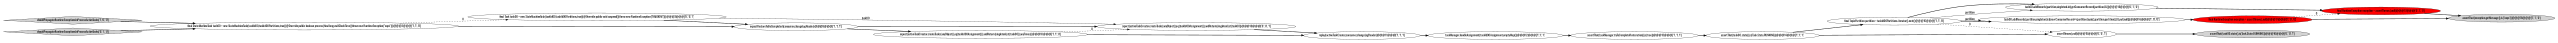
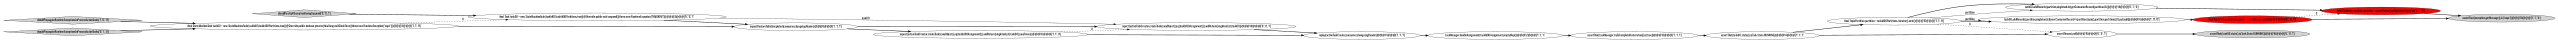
  digraph {
    rankdir=LR
    fontname=Oswald
    node [fillcolor=white shape=ellipse style=filled fontname=Oswald]
    edge [style=bold fontname=Oswald]
+   n1 [fillcolor=lightgray label="shouldPassUpIfExceptionDuringSuspend['0', '0', '1']" shape=diamond]
    n2 [label="final Task task00 = new StateMachineTask(taskId00,taskId00Partitions,true){@Override public void suspend(){throw new RuntimeException(\"KABOOM!\")}}@@@3@@@['0', '0', '1']"]
    n3 [fillcolor=red label="final RuntimeException exception = assertThrows(,null)@@@17@@@['1', '0', '0']"]
    n4 [fillcolor=lightgray label="assertThat(exception.getMessage(),is(\"oops\"))@@@18@@@['1', '1', '0']"]
    n5 [fillcolor=red label="final RuntimeException exception = assertThrows(,null)@@@17@@@['0', '1', '0']"]
    n6 [label="task00.addRecords(partition,singletonList(new ConsumerRecord<>(partition.topic(),partition.partition(),0L,null,null)))@@@16@@@['1', '0', '0']"]
    n7 [fillcolor=lightgray label="shouldPropagateRuntimeExceptionsInProcessActiveTasks['1', '0', '0']" shape=diamond]
    n8 [label="final StateMachineTask task00 = new StateMachineTask(taskId00,taskId00Partitions,true){@Override public boolean process(final long wallClockTime){throw new RuntimeException(\"oops\")}}@@@3@@@['1', '1', '0']"]
    n9 [label="expect(activeTaskCreator.createTasks(anyObject(),eq(taskId00Assignment))).andReturn(singletonList(task00)).anyTimes()@@@10@@@['1', '1', '0']"]
    n10 [label="expect(activeTaskCreator.createTasks(anyObject(),eq(taskId00Assignment))).andReturn(singletonList(task00))@@@10@@@['0', '0', '1']"]
    n11 [label="replay(activeTaskCreator,consumer,changeLogReader)@@@11@@@['1', '1', '1']"]
    n12 [fillcolor=lightgray label="shouldPropagateRuntimeExceptionsInProcessActiveTasks['0', '1', '0']" shape=diamond]
    n13 [label="task00.addRecords(partition,singletonList(getConsumerRecord(partition,0L)))@@@16@@@['0', '1', '0']"]
    n14 [label="final TopicPartition partition = taskId00Partitions.iterator().next()@@@15@@@['1', '1', '0']"]
    n15 [label="assertThrows(,null)@@@15@@@['0', '0', '1']"]
    n16 [fillcolor=lightgray label="assertThat(task00.state(),is(Task.State.RUNNING))@@@16@@@['0', '0', '1']"]
    n17 [label="expectRestoreToBeCompleted(consumer,changeLogReader)@@@9@@@['1', '1', '1']"]
    n18 [label="assertThat(taskManager.tryToCompleteRestoration(),is(true))@@@13@@@['1', '1', '1']"]
    n19 [label="assertThat(task00.state(),is(Task.State.RUNNING))@@@14@@@['1', '1', '1']"]
    n20 [label="taskManager.handleAssignment(taskId00Assignment,emptyMap())@@@12@@@['1', '1', '1']"]
+   n1 -> n2
    n2 -> n10 [label=task00 style=solid]
    n2 -> n17
    n3 -> n4
    n3 -> n5 [label=0 style=dashed]
    n5 -> n4
    n6 -> n3
    n7 -> n8
    n8 -> n2 [label=0 style=dashed]
    n8 -> n17
    n9 -> n10 [label=0 style=dashed]
    n9 -> n11
    n10 -> n11
    n11 -> n20
    n12 -> n8
    n13 -> n5
    n14 -> n6
    n14 -> n6 [label=partition style=solid]
    n14 -> n13
    n14 -> n13 [label=partition style=solid]
    n14 -> n15 [label=0 style=dashed]
    n15 -> n16
    n17 -> n9
    n17 -> n10
    n18 -> n19
    n19 -> n14
    n19 -> n15
    n20 -> n18
  }
